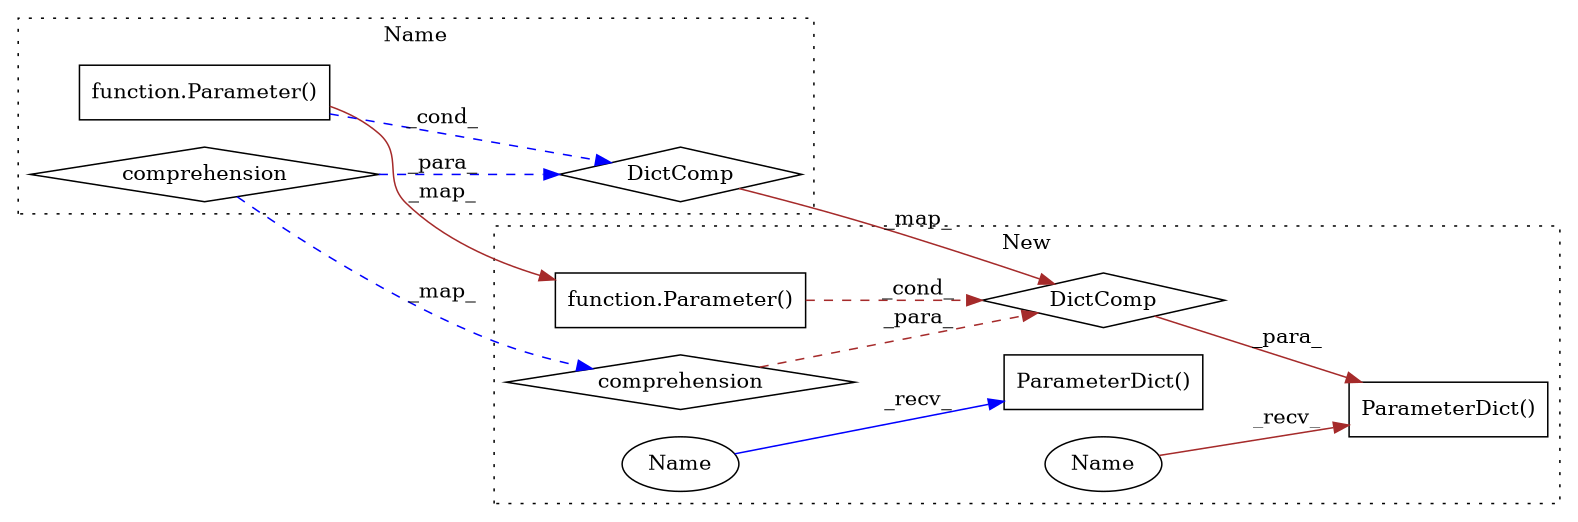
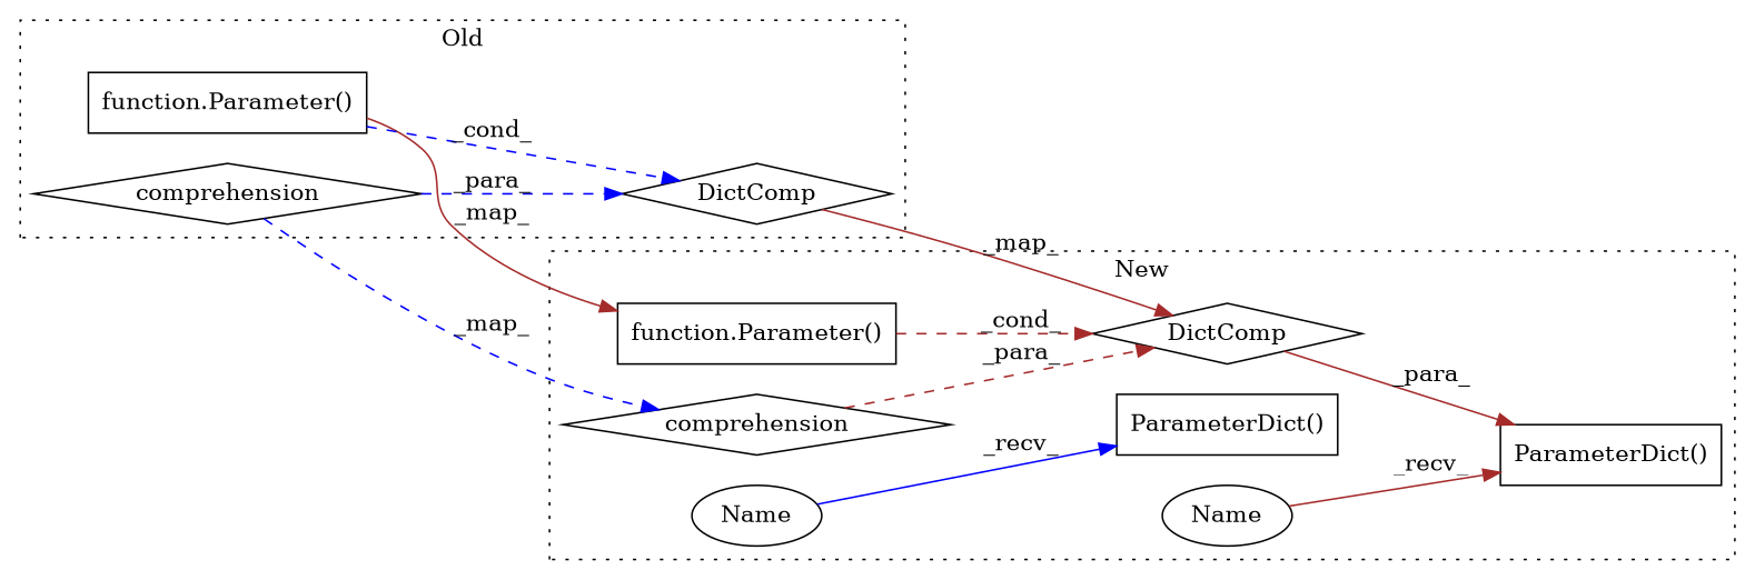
  digraph {
    rankdir=LR
    node [a=75 l="10,1" shape=box]
    edge [color=brown style=dashed]
    n1 [label="function.Parameter()" s="1680,1734"]
    n2 [a=84 l=148 label=DictComp s=1668 shape=diamond]
    n3 [l="17,1" label="ParameterDict()" s="1651,1816"]
    n4 [l="17,1" label="ParameterDict()" s="1837,1971"]
    n5 [a=45 l=3 label=comprehension s=1756 shape=diamond]
    n6 [a=87 l=2 label=Name s=1837 shape=ellipse]
    n7 [a=87 l=2 label=Name s=1651 shape=ellipse]
    n8 [label="function.Parameter()" s="1642,1696"]
    n9 [a=84 l=148 label=DictComp s=1630 shape=diamond]
    n10 [a=45 l=3 label=comprehension s=1718 shape=diamond]
    subgraph cluster_1 {
      label=New
      style=dotted
      n1
      n2
      n3
      n4
      n5
      n6
      n7
    }
    subgraph cluster_2 {
-     label=Name
+     label=Old
      style=dotted
      n8
      n9
      n10
    }
    n1 -> n2 [label=_cond_]
    n2 -> n3 [label=_para_ style=solid]
    n5 -> n2 [label=_para_]
    n6 -> n4 [label=_recv_ color=blue style=solid]
    n7 -> n3 [label=_recv_ style=solid]
    n8 -> n1 [label=_map_ style=solid]
    n8 -> n9 [label=_cond_ color=blue]
    n9 -> n2 [label=_map_ style=solid]
    n10 -> n5 [label=_map_ color=blue]
    n10 -> n9 [label=_para_ color=blue]
  }
